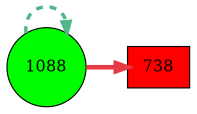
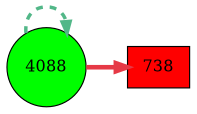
  digraph {
    rankdir=LR
    node [style=filled]
-   n1 [fillcolor="#00fe00" label=1088 shape=circle]
+   n1 [fillcolor="#00fe00" label=4088 shape=circle]
    n2 [fillcolor="#fe0000" label=738 shape=box]
    n1 -> n1 [color="#52b788" penwidth=3.00 style=dashed]
    n1 -> n2 [color="#e63946" penwidth=4.00]
  }
